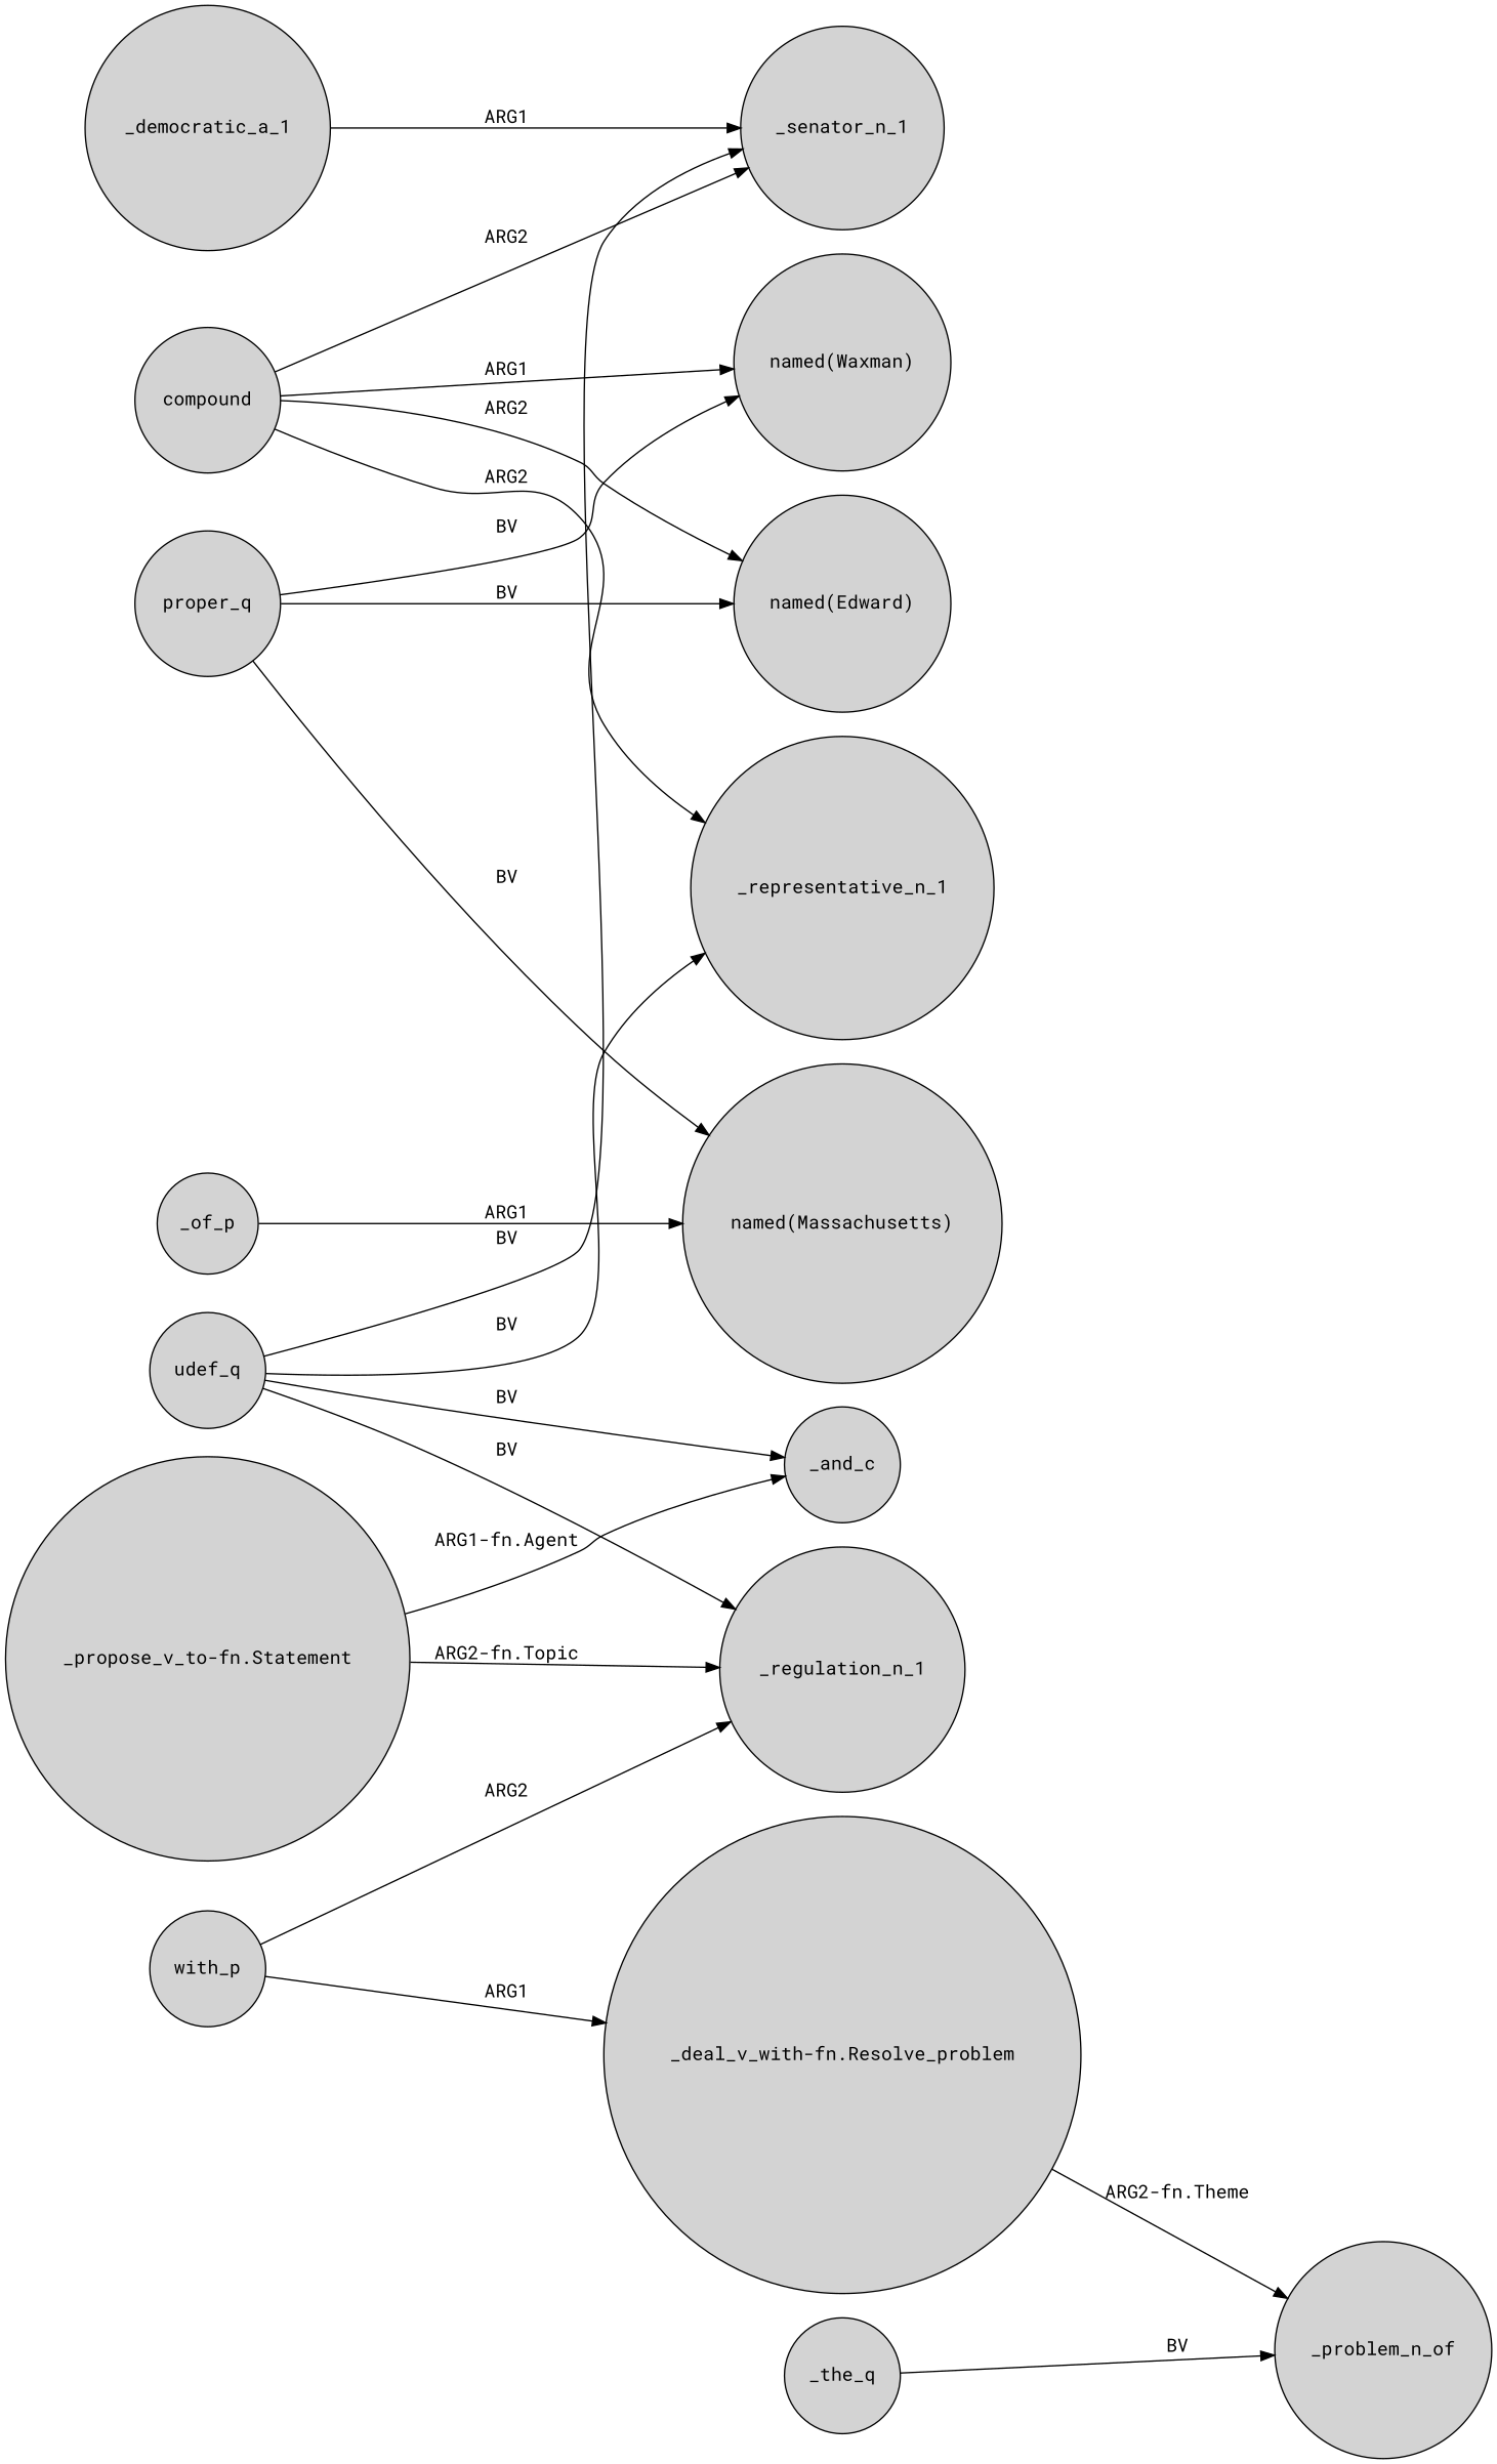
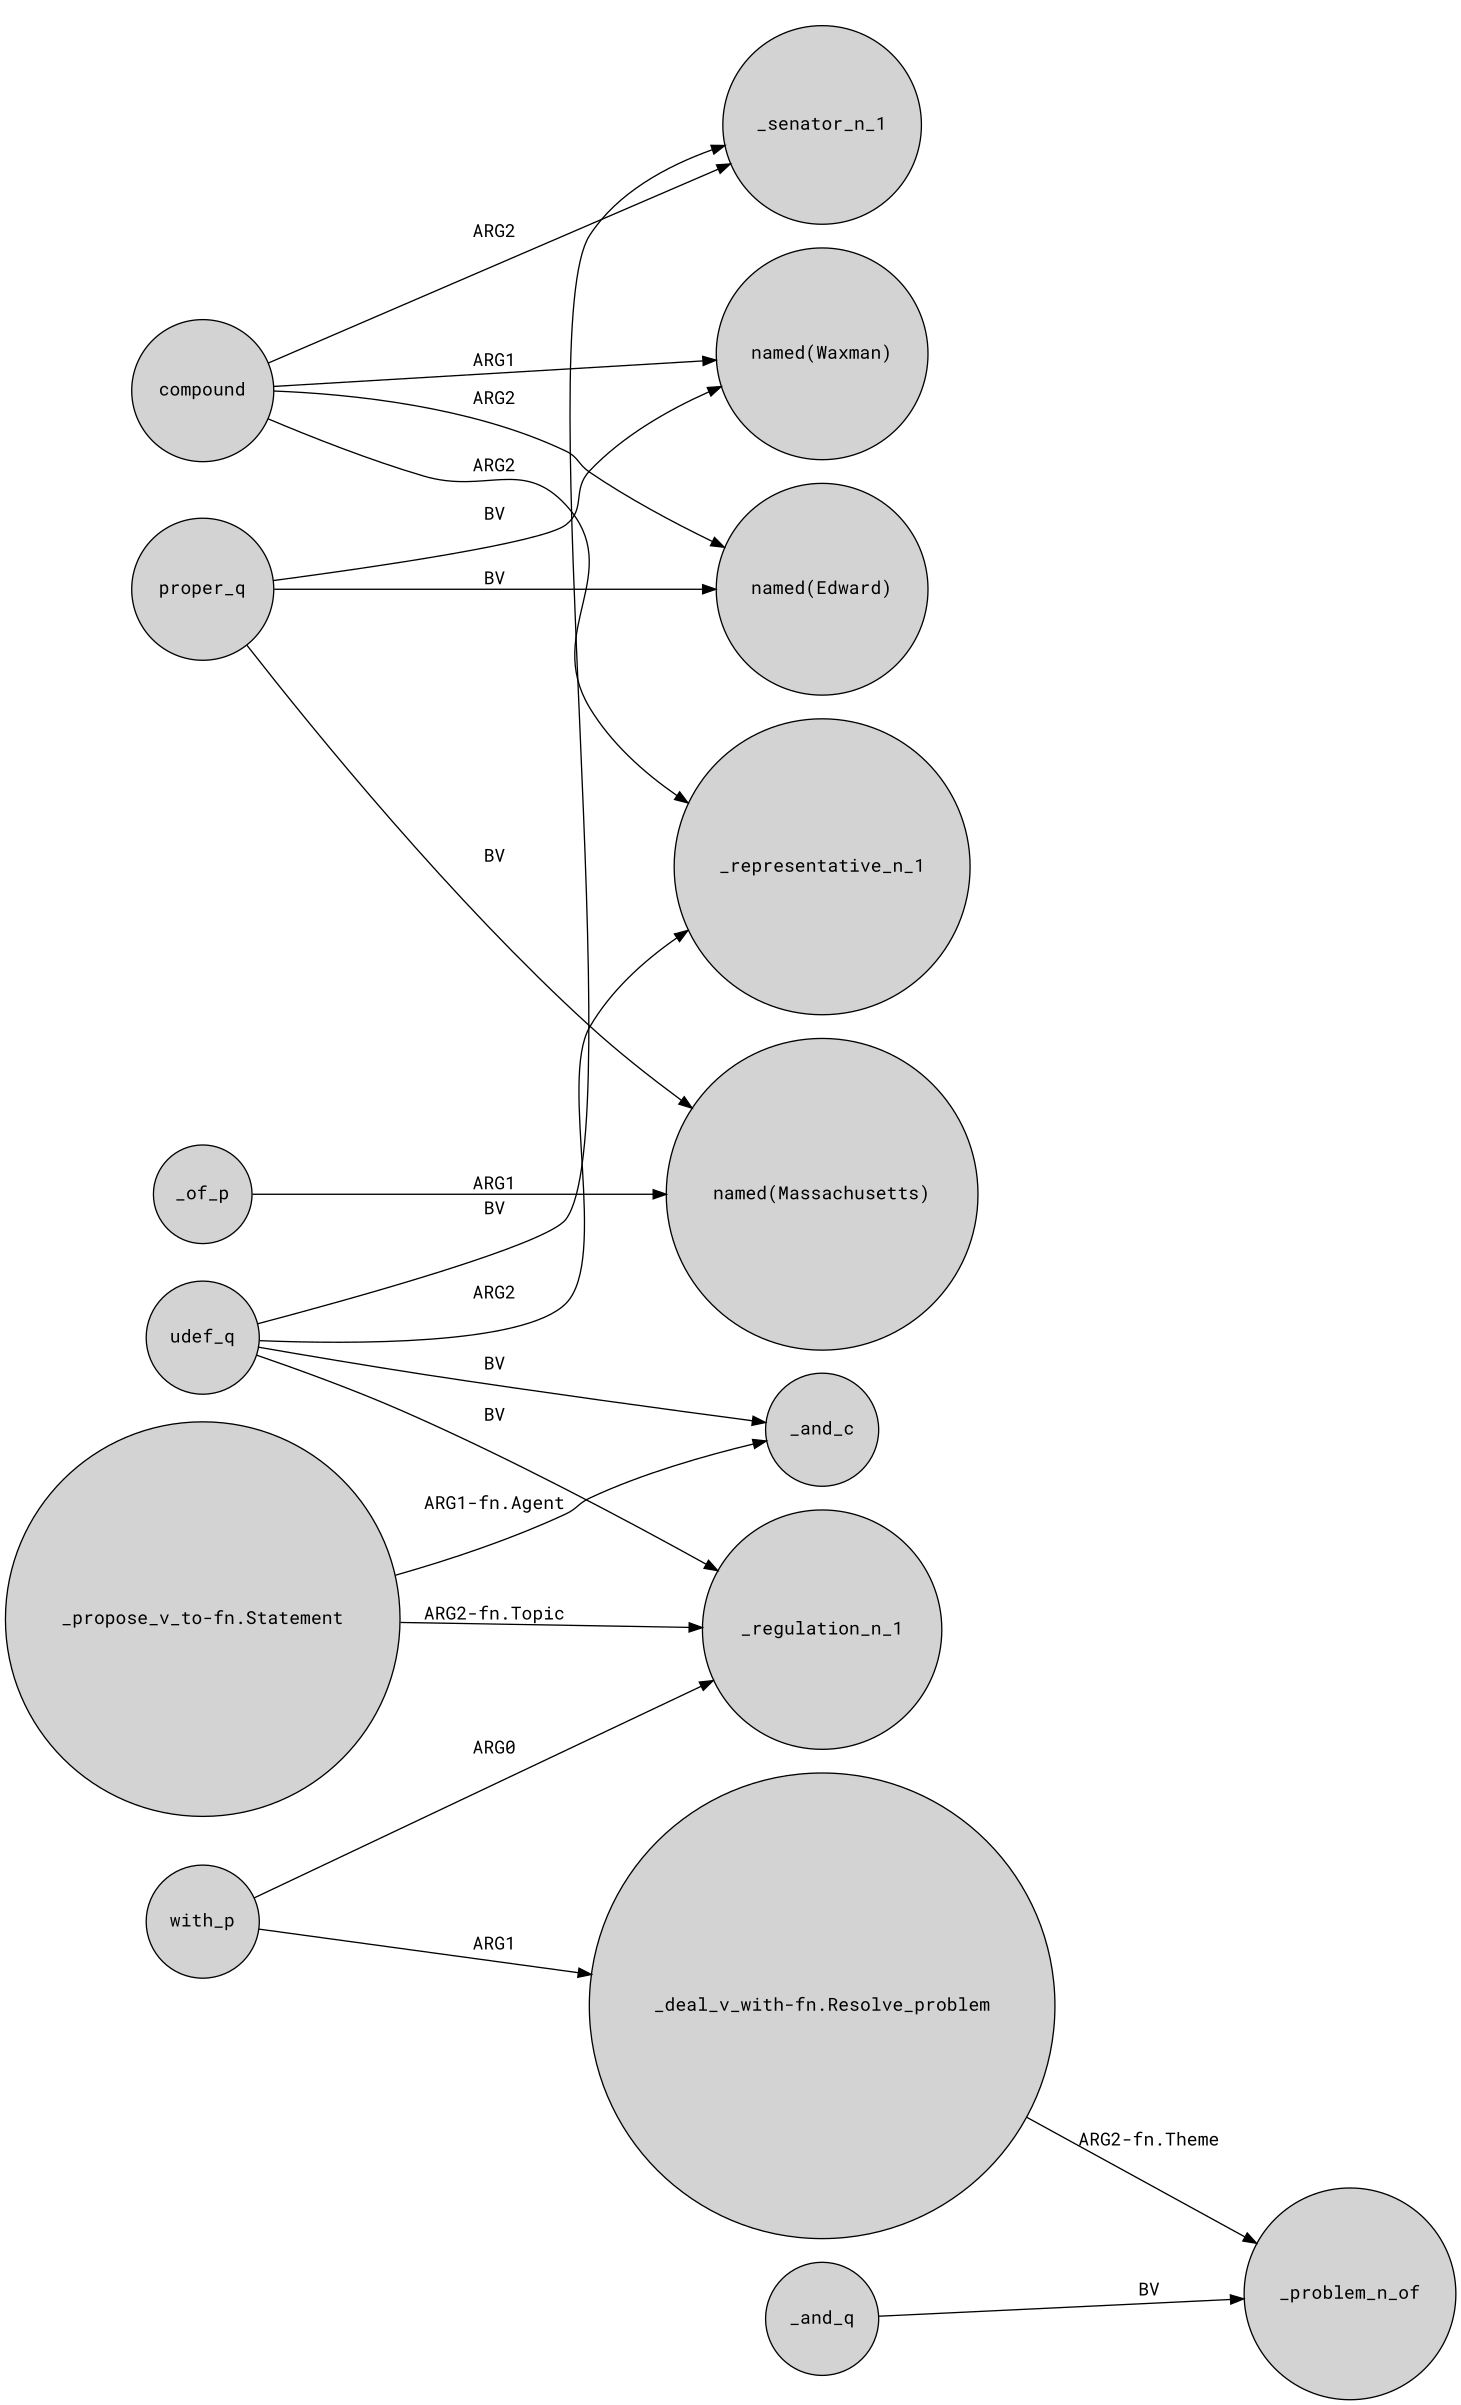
  digraph {
    fontname="Roboto Mono"
    rankdir=LR
    node [fontname="Roboto Mono" shape=circle style=filled]
    edge [fontname="Roboto Mono"]
    udef_q
    _senator_n_1
    _and_c
    _regulation_n_1
    _representative_n_1
    "_propose_v_to-fn.Statement"
    "_deal_v_with-fn.Resolve_problem"
    _problem_n_of
-   _the_q
+   _the_q [label=_and_q]
    _of_p
    "named(Massachusetts)"
    proper_q
    "named(Waxman)"
    "named(Edward)"
    compound
    with_p
-   _democratic_a_1
    udef_q -> _senator_n_1 [label=BV]
    udef_q -> _and_c [label=BV]
    udef_q -> _regulation_n_1 [label=BV]
-   udef_q -> _representative_n_1 [label=BV]
+   udef_q -> _representative_n_1 [label=ARG2]
    "_propose_v_to-fn.Statement" -> _and_c [label="ARG1-fn.Agent"]
    "_propose_v_to-fn.Statement" -> _regulation_n_1 [label="ARG2-fn.Topic"]
    "_deal_v_with-fn.Resolve_problem" -> _problem_n_of [label="ARG2-fn.Theme"]
    _the_q -> _problem_n_of [label=BV]
    _of_p -> "named(Massachusetts)" [label=ARG1]
    proper_q -> "named(Massachusetts)" [label=BV]
    proper_q -> "named(Waxman)" [label=BV]
    proper_q -> "named(Edward)" [label=BV]
    compound -> _senator_n_1 [label=ARG2]
    compound -> _representative_n_1 [label=ARG2]
    compound -> "named(Waxman)" [label=ARG1]
    compound -> "named(Edward)" [label=ARG2]
-   with_p -> _regulation_n_1 [label=ARG2]
+   with_p -> _regulation_n_1 [label=ARG0]
    with_p -> "_deal_v_with-fn.Resolve_problem" [label=ARG1]
-   _democratic_a_1 -> _senator_n_1 [label=ARG1]
  }
